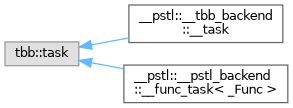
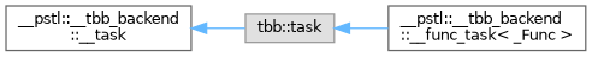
  digraph {
    rankdir=LR
    node [color=grey40 fillcolor=white fontname=Helvetica fontsize=10 shape=box style=filled]
    edge [color=steelblue1 dir=back fontname=Helvetica fontsize=10 labelfontname=Helvetica labelfontsize=10 style=solid]
    n1 [color=grey60 fillcolor="#E0E0E0" height=0.2 label="tbb::task" width=0.4]
    n2 [height=0.2 label="__pstl::__tbb_backend\l::__task" width=0.4]
-   n3 [height=0.2 label="__pstl::__pstl_backend\l::__func_task\< _Func \>" width=0.4]
-   n1 -> n2
+   n3 [height=0.2 label="__pstl::__tbb_backend\l::__func_task\< _Func \>" width=0.4]
+   n2 -> n1
    n1 -> n3
  }
